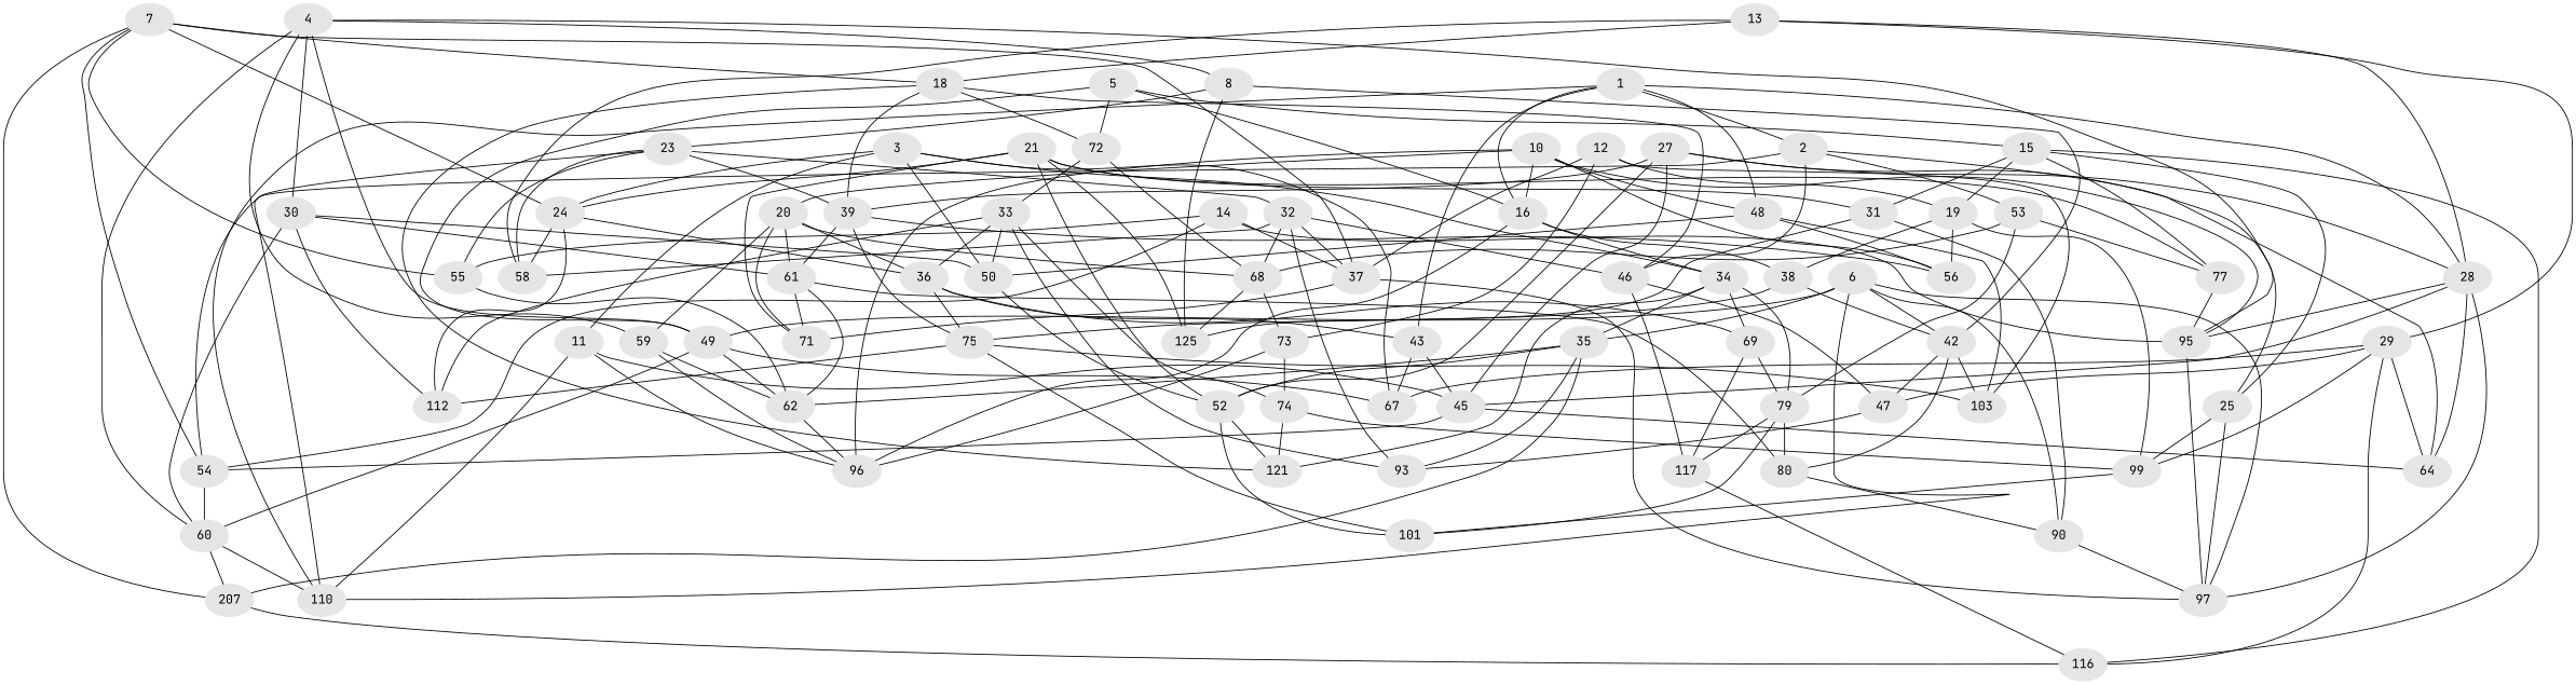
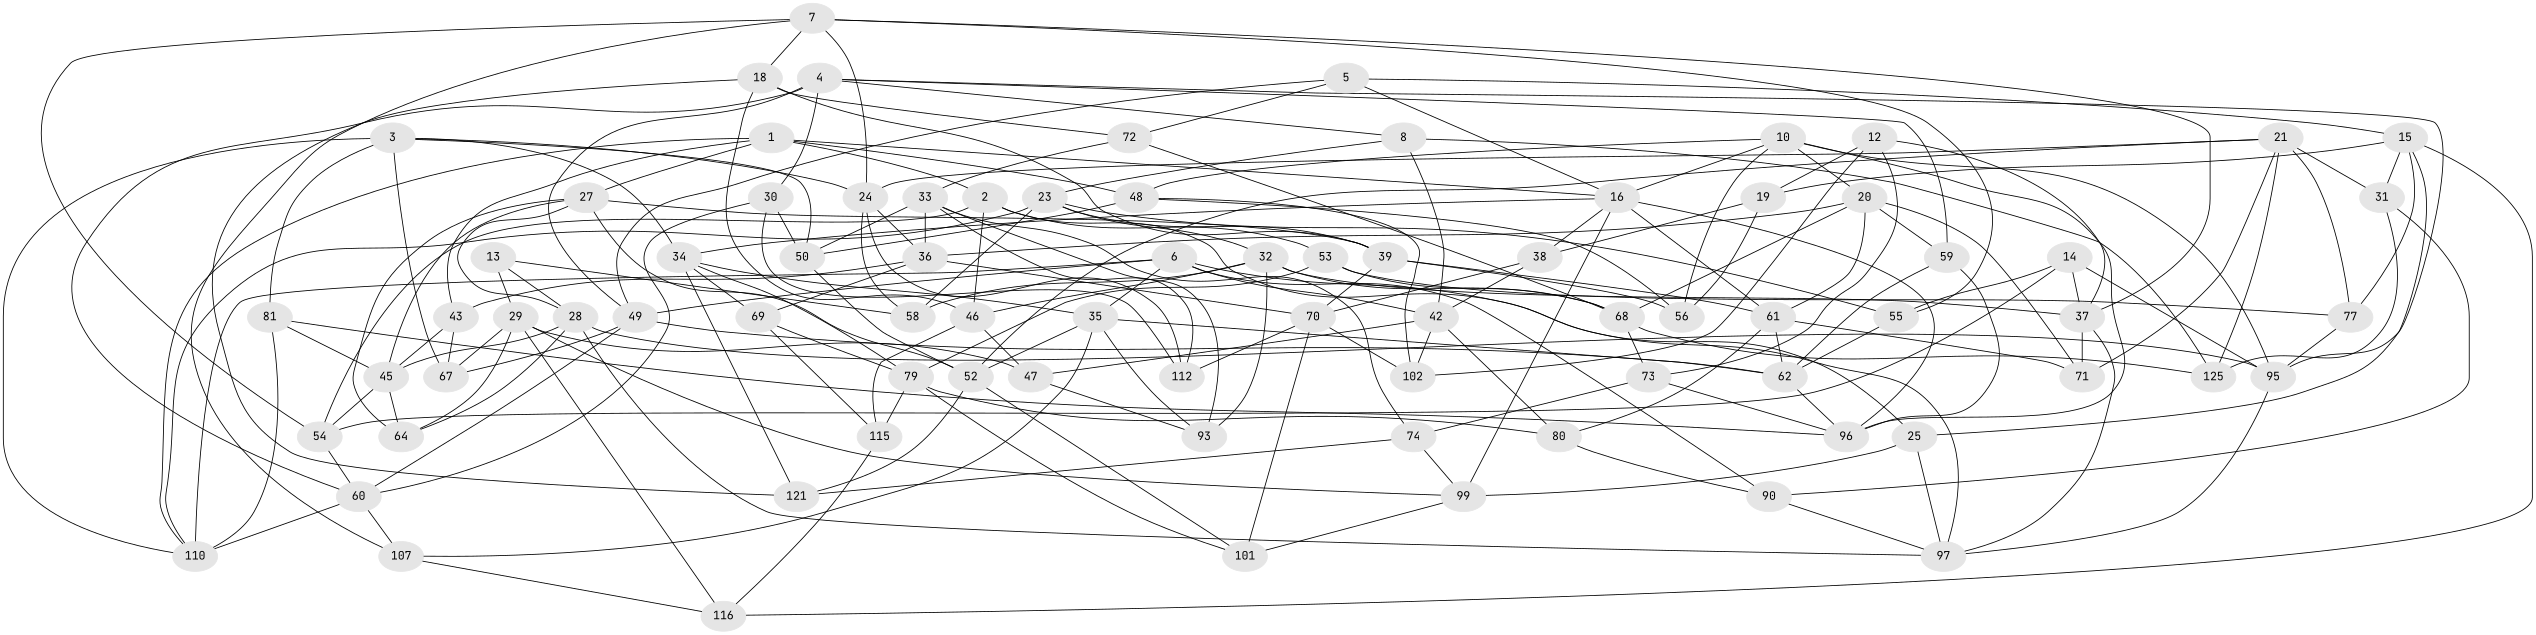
  graph {
    fontname="JetBrains Mono"
    node [color=gray90 fontname="JetBrains Mono" style=filled]
    edge [fontname="JetBrains Mono"]
    1 [super="+122"]
    2 [super="+44"]
    16 [super="+66"]
    27 [super="+109"]
    43
    48 [super="+117"]
    110 [super="+119"]
    25
    46 [super="+63"]
    53
    54 [super="+78"]
    34 [super="+126"]
    96 [super="+113"]
    38
    45 [super="+127"]
    28 [super="+91"]
    39 [super="+76"]
    52 [super="+123"]
    64
    67
    50 [super="+88"]
    56
-   102 [label=103]
+   102
    97 [super="+114"]
    99 [super="+104"]
    47
-   115 [label=117]
+   115
    77
    68 [super="+83"]
    79 [super="+85"]
    60 [super="+100"]
    3 [super="+103"]
-   11
+   11 [label=81]
    24 [super="+106"]
    58 [super="+94"]
    36 [super="+105"]
    112
    35 [super="+120"]
    121
    69
    4 [super="+41"]
    8
    30 [super="+72"]
    49 [super="+84"]
    59
    95 [super="+118"]
    42 [super="+86"]
    23 [super="+92"]
    125
    61 [super="+65"]
    62 [super="+98"]
-   107 [label=207]
+   107
    15 [super="+81"]
    19 [super="+51"]
    31
    116
    5
    n58 [label=72]
    33 [super="+124"]
    6 [super="+57"]
    90
    93
    80
    7 [super="+17"]
    18 [super="+40"]
    37 [super="+89"]
    55
    71
    32 [super="+87"]
    10 [super="+26"]
    20 [super="+75"]
    12
    73
    74
    13
    29 [super="+82"]
    14
-   70 [super="+108" label=75]
+   70 [super="+108"]
    101
    21 [super="+111"]
    1 -- 2
    1 -- 16
-   1 -- 28
+   1 -- 27
    1 -- 43
    1 -- 48
    1 -- 110
    2 -- 25
    2 -- 46
    2 -- 53
    2 -- 54 [weight=2]
    16 -- 34
    16 -- 96
    16 -- 38
    27 -- 45
    27 -- 28
    27 -- 39
    27 -- 52
    27 -- 64
    43 -- 45
    43 -- 67
    48 -- 50 [weight=2]
    48 -- 56
    48 -- 102
    25 -- 97
    25 -- 99
    46 -- 47
    46 -- 115
    53 -- 77
    53 -- 68
    53 -- 79
    54 -- 60
    34 -- 79
    34 -- 35
    34 -- 121
    34 -- 69
    38 -- 42
    38 -- 70
    45 -- 54
    45 -- 64
    28 -- 45
    28 -- 64
    28 -- 97
    28 -- 95
    39 -- 56
    39 -- 61
    39 -- 70
    52 -- 121
    52 -- 101
    50 -- 52
    99 -- 101
    47 -- 93
    115 -- 116
    77 -- 95
    68 -- 125
    68 -- 73
    79 -- 115
    79 -- 80
    79 -- 101
    60 -- 110
    60 -- 107
+   3 -- 110
    3 -- 34
    3 -- 67
    3 -- 50
    3 -- 11
    3 -- 24
    11 -- 110
    11 -- 96
    11 -- 45
    24 -- 58
    24 -- 36
    24 -- 112
    36 -- 43
    36 -- 69
    36 -- 70
    35 -- 52
    35 -- 62
    35 -- 107
    35 -- 93
    69 -- 115
    69 -- 79
    4 -- 60
    4 -- 8
    4 -- 30
    4 -- 49
    4 -- 59
    4 -- 95
    8 -- 42
    8 -- 23
    8 -- 125
    30 -- 50
    30 -- 60
    30 -- 112
-   30 -- 61
+   16 -- 61
    49 -- 67
    49 -- 60
    49 -- 62
    59 -- 96
    59 -- 62
    95 -- 97
    42 -- 102
    42 -- 47
    42 -- 80
    23 -- 110
    23 -- 39
    23 -- 58
    23 -- 55
    23 -- 32
    61 -- 62
    61 -- 80
    61 -- 71
    62 -- 96
    107 -- 116
    15 -- 25
    15 -- 77
    15 -- 19
    15 -- 31
    15 -- 116
    19 -- 38
    19 -- 56
-   19 -- 99 [weight=2]
+   16 -- 99 [weight=2]
    31 -- 125
    31 -- 90
    5 -- 16
    5 -- 49
    5 -- 15
    5 -- n58
    n58 -- 68
    n58 -- 33
    33 -- 50
    33 -- 36
    33 -- 112
    33 -- 93
    33 -- 74
    6 -- 110
    6 -- 97
    6 -- 35
    6 -- 49
    6 -- 42
    6 -- 90
    90 -- 97
    80 -- 90
    7 -- 54
    7 -- 24
    7 -- 107
    7 -- 18
    7 -- 37
    7 -- 55
    18 -- 46
    18 -- 39
    18 -- 121
    18 -- n58
    37 -- 97
    37 -- 71
    55 -- 62
    32 -- 46
    32 -- 68
    32 -- 58
    32 -- 93
    32 -- 37
    10 -- 16
    10 -- 48
    10 -- 96
    10 -- 56
    10 -- 95
    10 -- 20
    20 -- 68
    20 -- 36
    20 -- 59
    20 -- 61
    20 -- 71
    12 -- 102
    12 -- 19
    12 -- 37
    12 -- 73
    73 -- 96
    73 -- 74
    74 -- 99
    74 -- 121
    13 -- 28
    13 -- 58
-   13 -- 18
    13 -- 29
    29 -- 64
    29 -- 67
    29 -- 99
    29 -- 47
    29 -- 116
    14 -- 54
    14 -- 95
    14 -- 37
    14 -- 55
    70 -- 102
    70 -- 112
    70 -- 101
    21 -- 52
    21 -- 77
    21 -- 24
    21 -- 125
    21 -- 31
    21 -- 71
  }
